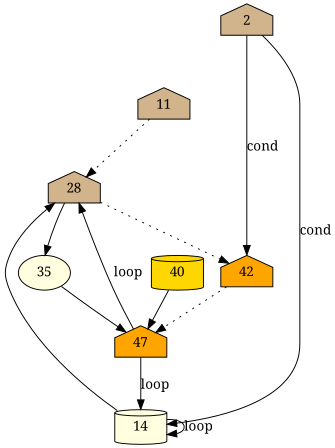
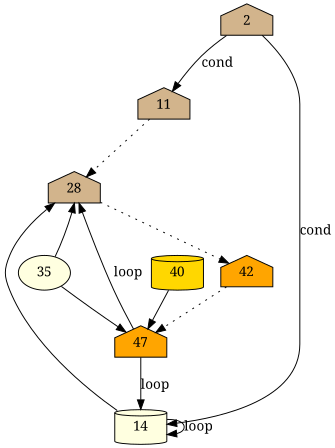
  digraph {
    fontname="Noto Serif"
    node [fillcolor=tan fontname="Noto Serif" shape=house style=filled]
    edge [fontname="Noto Serif" style=solid]
    n1 [label=2]
    n2 [label=11]
    n3 [fillcolor=lightyellow label=14 shape=cylinder]
    n4 [label=28]
    n5 [fillcolor=lightyellow label=35 shape=ellipse]
    n6 [fillcolor=orange label=42]
    n7 [fillcolor=orange label=47]
    n8 [fillcolor=gold label=40 shape=cylinder]
-   n1 -> n6 [label=cond]
+   n1 -> n2 [label=cond]
    n1 -> n3 [label=cond]
    n2 -> n4 [style=dotted]
    n3 -> n3 [label=loop]
    n3 -> n4
-   n4 -> n5
+   n5 -> n4
    n4 -> n6 [style=dotted]
    n5 -> n7
    n6 -> n7 [style=dotted]
    n7 -> n3 [label=loop]
    n7 -> n4 [label=loop]
    n8 -> n7
  }
